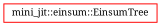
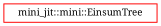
  digraph {
    rankdir=LR
    fontname="Noto Serif"
-   n1 [color=red fillcolor=white fontname="Noto Serif" fontsize=10 height=0.2 label="mini_jit::einsum::EinsumTree" shape=box style=filled width=0.4]
+   n1 [color=red fillcolor=white fontname="Noto Serif" fontsize=10 height=0.2 label="mini_jit::mini::EinsumTree" shape=box style=filled width=0.4]
  }
